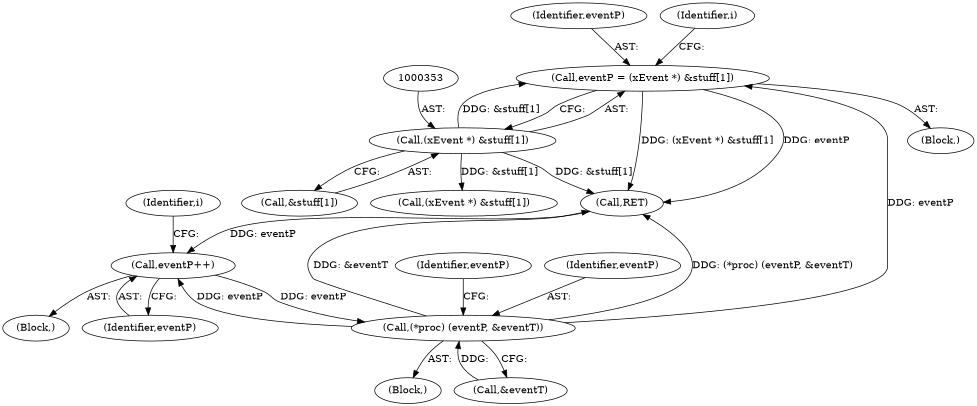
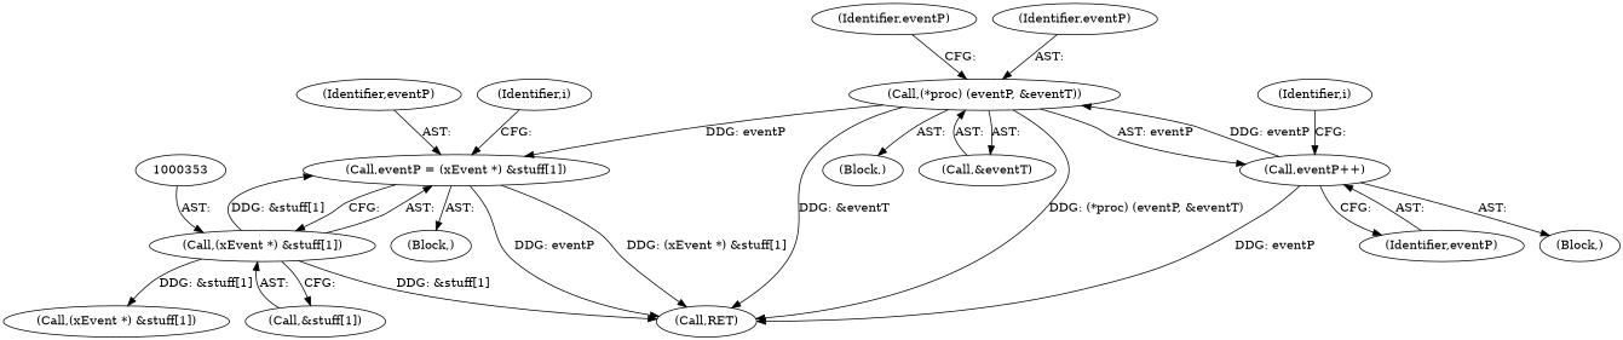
  digraph {
    n1 [label="(Call,eventP = (xEvent *) &stuff[1])"]
    n2 [label="(Call,(xEvent *) &stuff[1])"]
    n3 [label="(Call,RET)"]
    n4 [label="(Block,)"]
    n5 [label="(Call,(xEvent *) &stuff[1])"]
    n6 [label="(Call,&stuff[1])"]
    n7 [label="(Call,(*proc) (eventP, &eventT))"]
    n8 [label="(Call,eventP++)"]
    n9 [label="(Block,)"]
    n10 [label="(Call,&eventT)"]
    n11 [label="(Block,)"]
    n12 [label="(Identifier,eventP)"]
    n13 [label="(Identifier,eventP)"]
    n14 [label="(Identifier,eventP)"]
    n15 [label="(Identifier,i)"]
    n16 [label="(Identifier,eventP)"]
    n17 [label="(Identifier,i)"]
    n18 [label=1000353]
    n1 -> n2 [label="CFG: "]
    n1 -> n3 [label="DDG: eventP"]
    n1 -> n3 [label="DDG: (xEvent *) &stuff[1]"]
    n1 -> n4 [label="AST: "]
    n2 -> n1 [label="AST: "]
    n2 -> n1 [label="DDG: &stuff[1]"]
    n2 -> n3 [label="DDG: &stuff[1]"]
    n2 -> n5 [label="DDG: &stuff[1]"]
    n2 -> n6 [label="CFG: "]
    n6 -> n2 [label="AST: "]
    n7 -> n1 [label="DDG: eventP"]
    n7 -> n3 [label="DDG: &eventT"]
    n7 -> n3 [label="DDG: (*proc) (eventP, &eventT)"]
-   n7 -> n8 [label="DDG: eventP"]
+   n7 -> n8 [label="AST: eventP"]
    n7 -> n9 [label="AST: "]
-   n7 -> n10 [label="CFG: "]
-   n3 -> n8 [label="DDG: eventP"]
+   n7 -> n10 [label="AST: "]
+   n8 -> n3 [label="DDG: eventP"]
    n8 -> n7 [label="DDG: eventP"]
    n8 -> n11 [label="AST: "]
    n8 -> n12 [label="CFG: "]
-   n10 -> n7 [label="DDG: "]
+   n10 -> n7 [label="AST: "]
    n12 -> n8 [label="AST: "]
    n13 -> n7 [label="CFG: "]
    n14 -> n1 [label="AST: "]
    n15 -> n8 [label="CFG: "]
    n16 -> n7 [label="AST: "]
    n17 -> n1 [label="CFG: "]
    n18 -> n2 [label="AST: "]
  }
